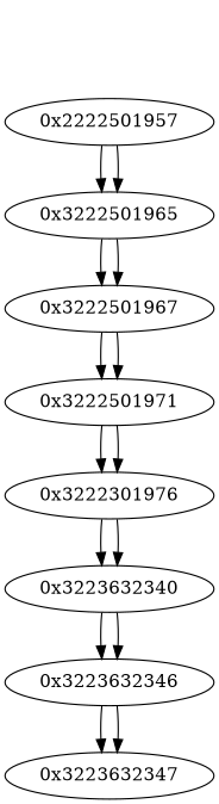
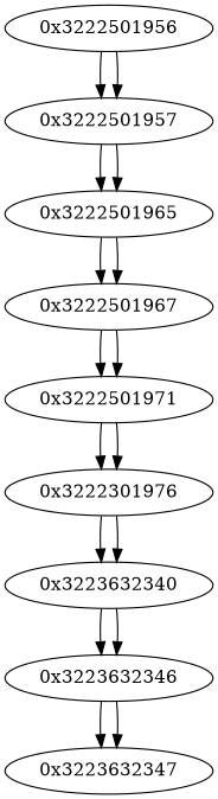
  digraph {
-   n2 [label="0x2222501957"]
+   n1 [label="0x3222501956"]
+   n2 [label="0x3222501957"]
    n3 [label="0x3222501965"]
    n4 [label="0x3222501967"]
    n5 [label="0x3222501971"]
    n6 [label="0x3222301976"]
    n7 [label="0x3223632340"]
    n8 [label="0x3223632346"]
    n9 [label="0x3223632347"]
+   n1 -> n2
+   n1 -> n2
    n2 -> n3
    n2 -> n3
    n3 -> n4
    n3 -> n4
    n4 -> n5
    n4 -> n5
    n5 -> n6
    n5 -> n6
    n6 -> n7
    n6 -> n7
    n7 -> n8
    n7 -> n8
    n8 -> n9
    n8 -> n9
  }
